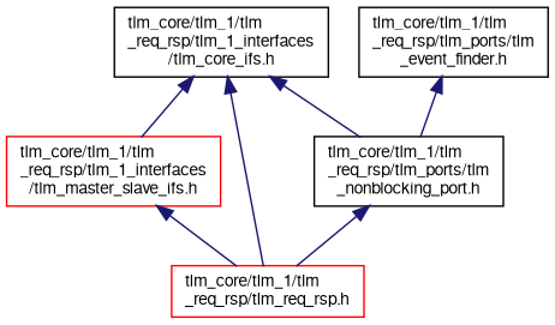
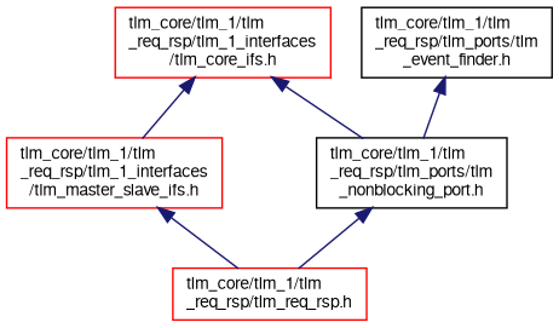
  digraph {
    node [color=black fillcolor=white fontname=FreeSans fontsize=10 shape=record style=filled]
    edge [color=midnightblue dir=back fontname=FreeSans fontsize=10 labelfontname=FreeSans labelfontsize=10 style=solid]
-   n1 [height=0.2 label="tlm_core/tlm_1/tlm\l_req_rsp/tlm_1_interfaces\l/tlm_core_ifs.h" width=0.4]
+   n1 [color=red height=0.2 label="tlm_core/tlm_1/tlm\l_req_rsp/tlm_1_interfaces\l/tlm_core_ifs.h" width=0.4]
    n2 [color=red height=0.2 label="tlm_core/tlm_1/tlm\l_req_rsp/tlm_1_interfaces\l/tlm_master_slave_ifs.h" width=0.4]
    n3 [color=red height=0.2 label="tlm_core/tlm_1/tlm\l_req_rsp/tlm_req_rsp.h" width=0.4]
    n4 [height=0.2 label="tlm_core/tlm_1/tlm\l_req_rsp/tlm_ports/tlm\l_nonblocking_port.h" width=0.4]
    n5 [height=0.2 label="tlm_core/tlm_1/tlm\l_req_rsp/tlm_ports/tlm\l_event_finder.h" width=0.4]
    n1 -> n2
-   n1 -> n3
    n1 -> n4
    n2 -> n3
    n4 -> n3
    n5 -> n4
  }
